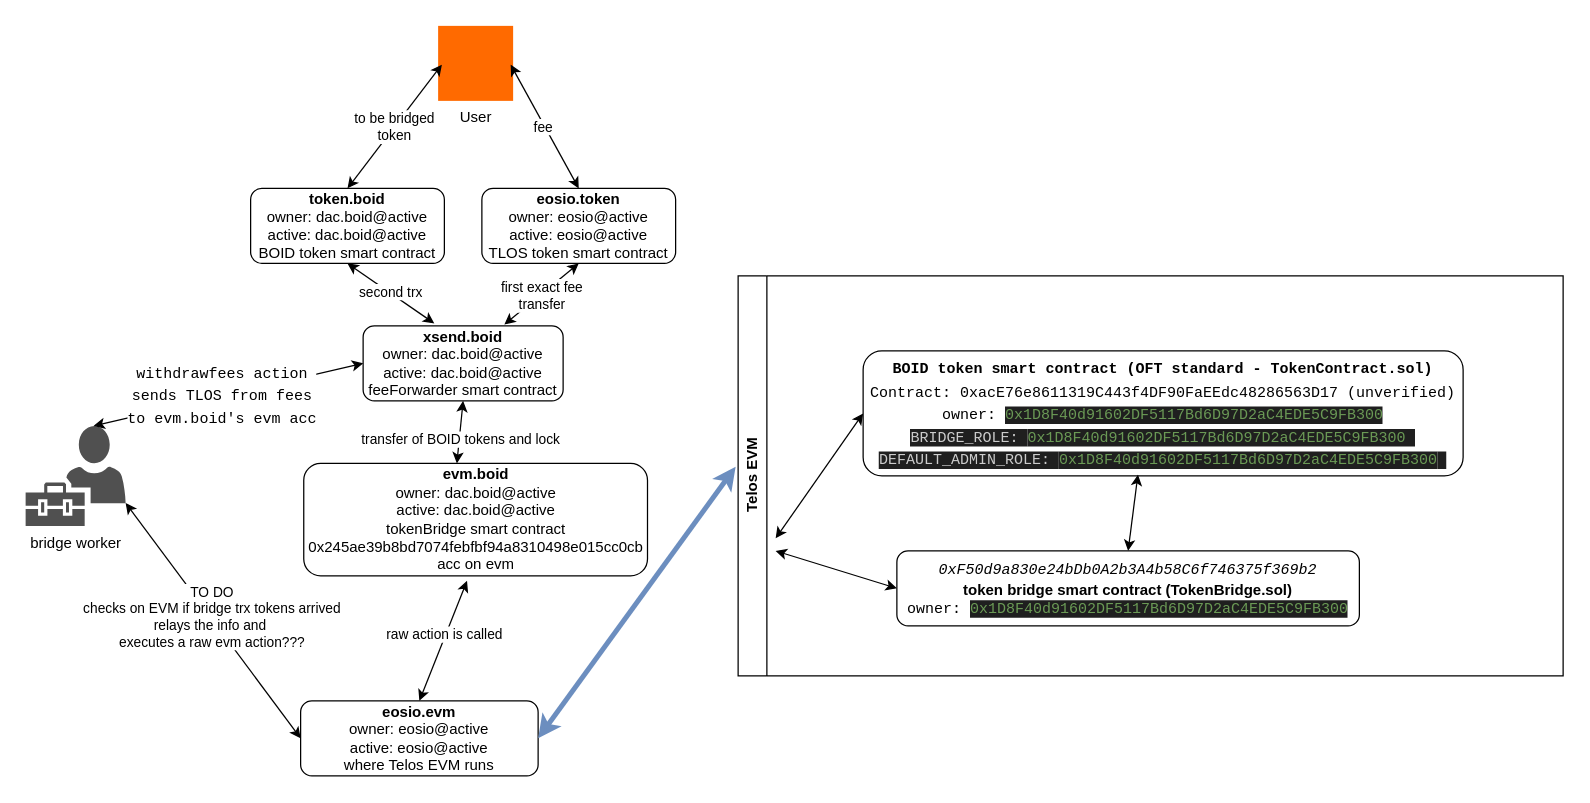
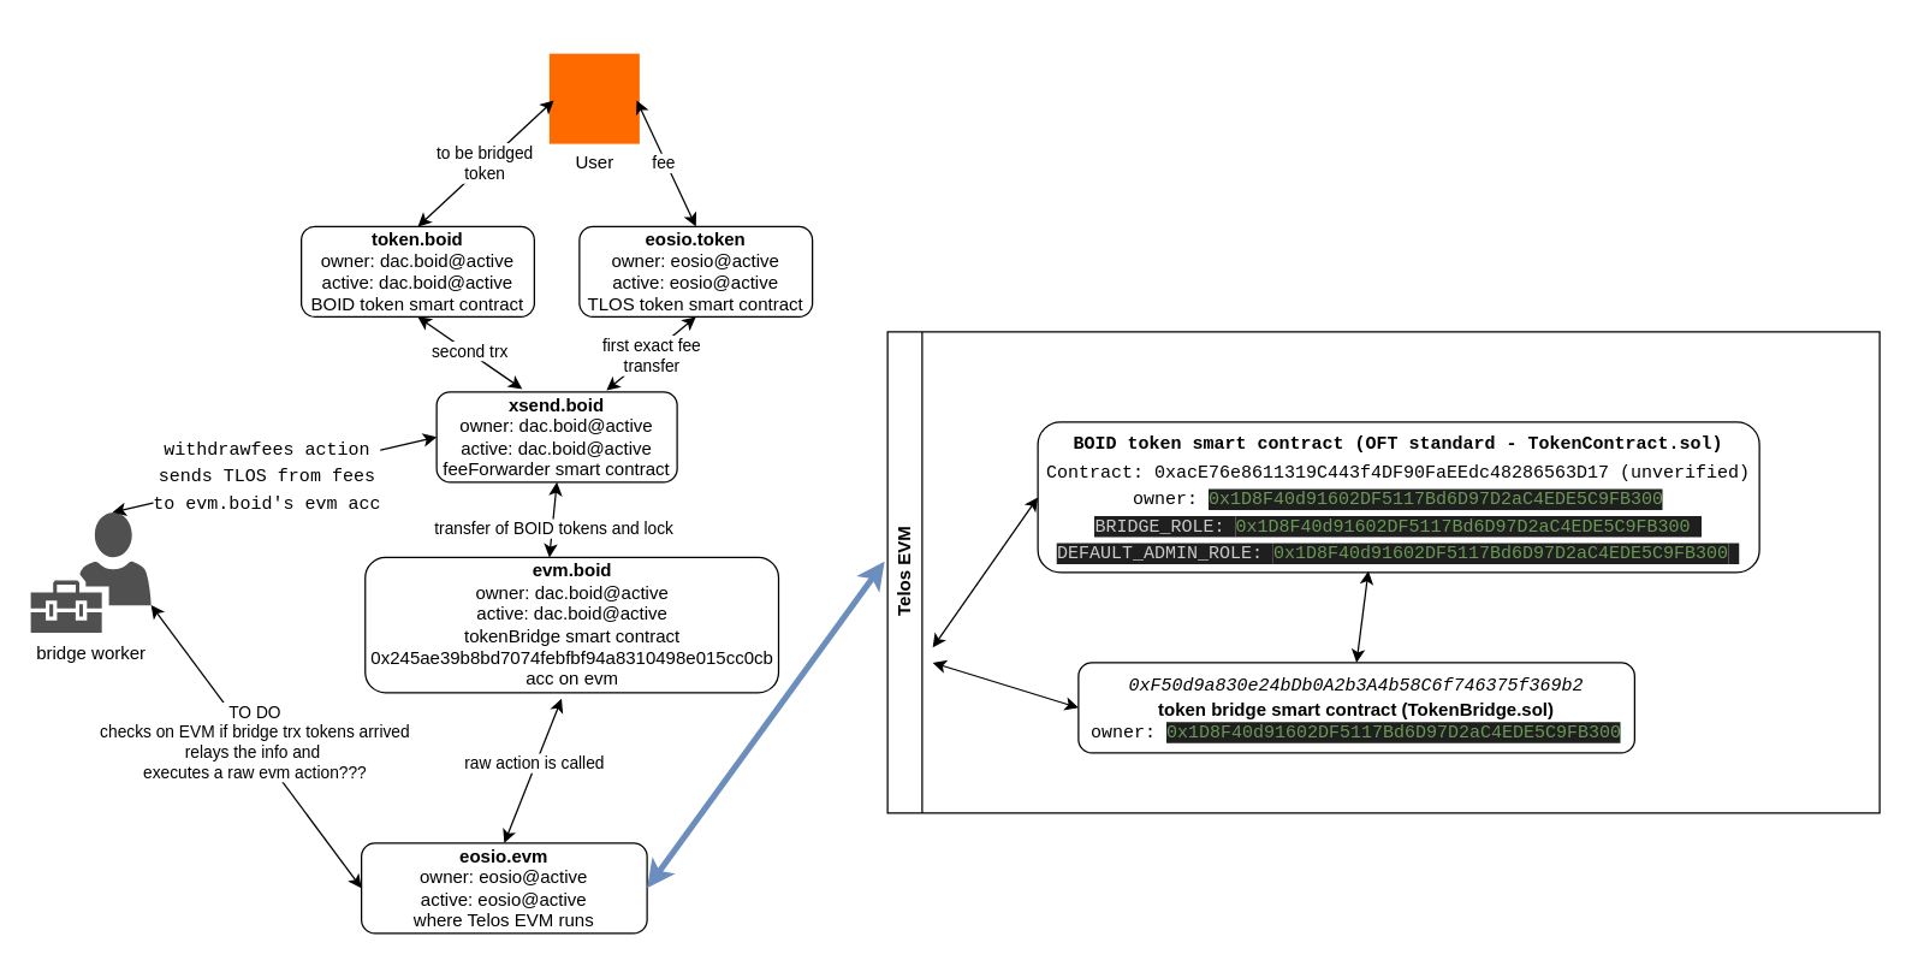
  <mxCell id="0" />
  <mxCell id="1" parent="0" />
  <mxCell id="2" value="&lt;b&gt;token.boid&lt;/b&gt;&lt;div&gt;owner: dac.boid@active&lt;/div&gt;&lt;div&gt;active: dac.boid@active&lt;br&gt;BOID token smart contract&lt;/div&gt;" style="rounded=1;whiteSpace=wrap;html=1;" parent="1" vertex="1"><mxGeometry x="200" y="150" width="155" height="60" as="geometry" /></mxCell>
  <mxCell id="3" value="&lt;b&gt;eosio.token&lt;/b&gt;&lt;div&gt;&lt;div&gt;owner: eosio@active&lt;/div&gt;&lt;div&gt;active: eosio@active&lt;/div&gt;TLOS token smart contract&lt;/div&gt;" style="rounded=1;whiteSpace=wrap;html=1;" parent="1" vertex="1"><mxGeometry x="385" y="150" width="155" height="60" as="geometry" /></mxCell>
  <mxCell id="4" value="&lt;b&gt;evm.boid&lt;/b&gt;&lt;div&gt;&lt;div&gt;owner: dac.boid@active&lt;/div&gt;&lt;div&gt;active: dac.boid@active&lt;/div&gt;tokenBridge smart contract&lt;div&gt;&lt;span&gt;&lt;font style=&quot;color: rgb(0, 0, 0);&quot;&gt;0x&lt;span style=&quot;font-family: Montserrat, sans-serif; text-align: left;&quot;&gt;245ae39b8bd7074febfbf94a8310498e015cc0cb&lt;/span&gt;&lt;/font&gt;&lt;/span&gt;&lt;/div&gt;&lt;div&gt;&lt;span&gt;&lt;font style=&quot;color: rgb(0, 0, 0);&quot;&gt;acc&lt;/font&gt;&lt;/span&gt;&lt;span style=&quot;background-color: transparent; color: light-dark(rgb(0, 0, 0), rgb(255, 255, 255));&quot;&gt; on evm&lt;/span&gt;&lt;/div&gt;&lt;/div&gt;" style="rounded=1;whiteSpace=wrap;html=1;" parent="1" vertex="1"><mxGeometry x="242.5" y="370" width="275" height="90" as="geometry" /></mxCell>
  <mxCell id="5" value="&lt;b&gt;xsend.boid&lt;/b&gt;&lt;div&gt;&lt;div&gt;owner: dac.boid@active&lt;/div&gt;&lt;div&gt;active: dac.boid@active&lt;/div&gt;&lt;div&gt;feeForwarder smart contract&lt;/div&gt;&lt;/div&gt;" style="rounded=1;whiteSpace=wrap;html=1;" parent="1" vertex="1"><mxGeometry x="290" y="260" width="160" height="60" as="geometry" /></mxCell>
- <mxCell id="6" value="&lt;div&gt;&lt;br&gt;&lt;/div&gt;&lt;div&gt;&lt;br&gt;&lt;/div&gt;&lt;div&gt;&lt;br&gt;&lt;/div&gt;&lt;div&gt;&lt;br&gt;&lt;/div&gt;&lt;div&gt;&lt;br&gt;&lt;/div&gt;&lt;div&gt;&lt;br&gt;&lt;/div&gt;User" style="points=[];aspect=fixed;html=1;align=center;shadow=0;dashed=0;fillColor=#FF6A00;strokeColor=none;shape=mxgraph.alibaba_cloud.user;" parent="1" vertex="1"><mxGeometry x="350" y="20" width="60" height="60" as="geometry" /></mxCell>
+ <mxCell id="6" value="&lt;div&gt;&lt;br&gt;&lt;/div&gt;&lt;div&gt;&lt;br&gt;&lt;/div&gt;&lt;div&gt;&lt;br&gt;&lt;/div&gt;&lt;div&gt;&lt;br&gt;&lt;/div&gt;&lt;div&gt;&lt;br&gt;&lt;/div&gt;&lt;div&gt;&lt;br&gt;&lt;/div&gt;User" style="points=[];aspect=fixed;html=1;align=center;shadow=0;dashed=0;fillColor=#FF6A00;strokeColor=none;shape=mxgraph.alibaba_cloud.user;" parent="1" vertex="1"><mxGeometry x="365" y="35" width="60" height="60" as="geometry" /></mxCell>
  <mxCell id="7" value="" style="endArrow=classic;startArrow=classic;html=1;rounded=0;entryX=0.05;entryY=0.517;entryDx=0;entryDy=0;entryPerimeter=0;exitX=0.5;exitY=0;exitDx=0;exitDy=0;" parent="1" source="2" target="6" edge="1"><mxGeometry width="50" height="50" relative="1" as="geometry"><mxPoint x="210" y="130" as="sourcePoint" /><mxPoint y="80" as="targetPoint" x="260" /><Array as="points" /></mxGeometry></mxCell>
  <mxCell id="8" value="to be bridged&lt;div&gt;token&lt;/div&gt;" style="edgeLabel;html=1;align=center;verticalAlign=middle;resizable=0;points=[];" parent="7" vertex="1" connectable="0"><mxGeometry x="-0.006" y="1" relative="1" as="geometry"><mxPoint as="offset" /></mxGeometry></mxCell>
  <mxCell id="9" value="" style="endArrow=classic;startArrow=classic;html=1;rounded=0;entryX=0.967;entryY=0.517;entryDx=0;entryDy=0;entryPerimeter=0;exitX=0.5;exitY=0;exitDx=0;exitDy=0;" parent="1" source="3" target="6" edge="1"><mxGeometry width="50" height="50" relative="1" as="geometry"><mxPoint x="530" y="110" as="sourcePoint" /><mxPoint x="580" y="60" as="targetPoint" /></mxGeometry></mxCell>
  <mxCell id="10" value="fee" style="edgeLabel;html=1;align=center;verticalAlign=middle;resizable=0;points=[];" parent="9" vertex="1" connectable="0"><mxGeometry x="0.013" y="1" relative="1" as="geometry"><mxPoint x="-1" as="offset" /></mxGeometry></mxCell>
  <mxCell id="11" value="" style="endArrow=classic;startArrow=classic;html=1;rounded=0;entryX=0.5;entryY=1;entryDx=0;entryDy=0;exitX=0.706;exitY=-0.017;exitDx=0;exitDy=0;exitPerimeter=0;" parent="1" source="5" target="3" edge="1"><mxGeometry width="50" height="50" relative="1" as="geometry"><mxPoint x="570" y="270" as="sourcePoint" /><mxPoint x="620" y="220" as="targetPoint" /></mxGeometry></mxCell>
  <mxCell id="12" value="first exact fee&lt;div&gt;transfer&lt;/div&gt;" style="edgeLabel;html=1;align=center;verticalAlign=middle;resizable=0;points=[];" parent="11" vertex="1" connectable="0"><mxGeometry x="-0.002" y="-1" relative="1" as="geometry"><mxPoint as="offset" /></mxGeometry></mxCell>
  <mxCell id="13" value="" style="endArrow=classic;startArrow=classic;html=1;rounded=0;entryX=0.5;entryY=1;entryDx=0;entryDy=0;exitX=0.356;exitY=-0.033;exitDx=0;exitDy=0;exitPerimeter=0;" parent="1" source="5" target="2" edge="1"><mxGeometry width="50" height="50" relative="1" as="geometry"><mxPoint x="380" y="260" as="sourcePoint" /><mxPoint x="310" y="260" as="targetPoint" /></mxGeometry></mxCell>
  <mxCell id="14" value="&lt;div&gt;&lt;br&gt;&lt;/div&gt;&lt;div&gt;&lt;br&gt;&lt;/div&gt;" style="edgeLabel;html=1;align=center;verticalAlign=middle;resizable=0;points=[];" parent="13" vertex="1" connectable="0"><mxGeometry x="-0.009" relative="1" as="geometry"><mxPoint as="offset" /></mxGeometry></mxCell>
  <mxCell id="15" value="second trx" style="edgeLabel;html=1;align=center;verticalAlign=middle;resizable=0;points=[];" parent="13" vertex="1" connectable="0"><mxGeometry x="0.047" y="-1" relative="1" as="geometry"><mxPoint as="offset" /></mxGeometry></mxCell>
  <mxCell id="16" value="" style="endArrow=classic;startArrow=classic;html=1;rounded=0;entryX=0.5;entryY=1;entryDx=0;entryDy=0;exitX=0.5;exitY=0;exitDx=0;exitDy=0;" parent="1" target="5" edge="1"><mxGeometry width="50" height="50" relative="1" as="geometry"><mxPoint x="365" y="370" as="sourcePoint" /><mxPoint x="310" y="350" as="targetPoint" /></mxGeometry></mxCell>
  <mxCell id="17" value="transfer of BOID tokens and lock" style="edgeLabel;html=1;align=center;verticalAlign=middle;resizable=0;points=[];" parent="16" vertex="1" connectable="0"><mxGeometry x="0.04" relative="1" as="geometry"><mxPoint y="6" as="offset" /></mxGeometry></mxCell>
  <mxCell id="18" value="&lt;b&gt;eosio.evm&lt;/b&gt;&lt;div&gt;&lt;div&gt;owner: eosio@active&lt;/div&gt;&lt;div&gt;active: eosio@active&lt;/div&gt;where Telos EVM runs&lt;/div&gt;" style="rounded=1;whiteSpace=wrap;html=1;" parent="1" vertex="1"><mxGeometry x="240" y="560" width="190" height="60" as="geometry" /></mxCell>
  <mxCell id="19" value="" style="endArrow=classic;startArrow=classic;html=1;rounded=0;entryX=0.475;entryY=1.044;entryDx=0;entryDy=0;exitX=0.5;exitY=0;exitDx=0;exitDy=0;entryPerimeter=0;" parent="1" source="18" target="4" edge="1"><mxGeometry width="50" height="50" relative="1" as="geometry"><mxPoint x="230" y="540" as="sourcePoint" /><mxPoint x="365" y="450" as="targetPoint" /></mxGeometry></mxCell>
  <mxCell id="20" value="raw action is called" style="edgeLabel;html=1;align=center;verticalAlign=middle;resizable=0;points=[];" parent="19" vertex="1" connectable="0"><mxGeometry x="0.1" y="2" relative="1" as="geometry"><mxPoint as="offset" /></mxGeometry></mxCell>
  <mxCell id="21" value="Telos EVM" style="swimlane;horizontal=0;whiteSpace=wrap;html=1;" parent="1" vertex="1"><mxGeometry x="590" y="220" width="660" height="320" as="geometry" /></mxCell>
  <mxCell id="22" value="&lt;div style=&quot;font-family: Menlo, Monaco, &amp;quot;Courier New&amp;quot;, monospace; line-height: 18px; white-space: pre;&quot;&gt;&lt;span style=&quot;font-style: italic; background-color: light-dark(#ffffff, var(--ge-dark-color, #121212));&quot;&gt;&lt;font style=&quot;color: rgb(0, 0, 0);&quot;&gt;0xF50d9a830e24bDb0A2b3A4b58C6f746375f369b2&lt;/font&gt;&lt;/span&gt;&lt;/div&gt;&lt;div&gt;&lt;b style=&quot;background-color: light-dark(#ffffff, var(--ge-dark-color, #121212));&quot;&gt;&lt;font style=&quot;color: rgb(0, 0, 0);&quot;&gt;token bridge smart contract (TokenBridge.sol)&lt;/font&gt;&lt;/b&gt;&lt;/div&gt;&lt;div&gt;&lt;span style=&quot;background-color: light-dark(#ffffff, var(--ge-dark-color, #121212));&quot;&gt;&lt;font style=&quot;color: rgb(0, 0, 0);&quot;&gt;&lt;span style=&quot;font-family: Menlo, Monaco, &amp;quot;Courier New&amp;quot;, monospace; white-space: pre;&quot;&gt;&lt;font style=&quot;color: rgb(0, 0, 0);&quot;&gt;owner: &lt;/font&gt;&lt;/span&gt;&lt;span style=&quot;font-family: Menlo, Monaco, &amp;quot;Courier New&amp;quot;, monospace; white-space: pre; color: rgb(106, 153, 85); background-color: rgb(31, 31, 31);&quot;&gt;0x1D8F40d91602DF5117Bd6D97D2aC4EDE5C9FB300&lt;/span&gt;&lt;/font&gt;&lt;/span&gt;&lt;/div&gt;" style="rounded=1;whiteSpace=wrap;html=1;" parent="21" vertex="1"><mxGeometry x="127" y="220" width="370" height="60" as="geometry" /></mxCell>
  <mxCell id="23" value="&lt;div style=&quot;line-height: 18px;&quot;&gt;&lt;span style=&quot;font-family: Menlo, Monaco, &amp;quot;Courier New&amp;quot;, monospace; white-space: pre; background-color: rgb(255, 255, 255);&quot;&gt;&lt;b&gt;BOID token smart contract (OFT standard - TokenContract.sol)&lt;/b&gt;&lt;/span&gt;&lt;font face=&quot;Menlo, Monaco, Courier New, monospace&quot;&gt;&lt;span style=&quot;white-space: pre;&quot;&gt;&lt;/span&gt;&lt;/font&gt;&lt;/div&gt;&lt;div style=&quot;line-height: 18px;&quot;&gt;&lt;font face=&quot;Menlo, Monaco, Courier New, monospace&quot;&gt;&lt;span style=&quot;white-space: pre;&quot;&gt;Contract: &lt;/span&gt;&lt;/font&gt;&lt;span style=&quot;font-family: Menlo, Monaco, &amp;quot;Courier New&amp;quot;, monospace; white-space: pre;&quot;&gt;&lt;font style=&quot;color: rgb(0, 0, 0);&quot;&gt;0xacE76e8611319C443f4DF90FaEEdc48286563D17&lt;/font&gt;&lt;/span&gt;&lt;span style=&quot;white-space: pre; font-family: Menlo, Monaco, &amp;quot;Courier New&amp;quot;, monospace; background-color: transparent; color: light-dark(rgb(0, 0, 0), rgb(255, 255, 255));&quot;&gt; (unverified)&lt;/span&gt;&lt;br&gt;&lt;/div&gt;&lt;div style=&quot;font-family: Menlo, Monaco, &amp;quot;Courier New&amp;quot;, monospace; line-height: 18px; white-space: pre;&quot;&gt;&lt;span style=&quot;background-color: light-dark(#ffffff, var(--ge-dark-color, #121212));&quot;&gt;&lt;font&gt;&lt;font style=&quot;color: rgb(0, 0, 0);&quot;&gt;owner: &lt;/font&gt;&lt;/font&gt;&lt;/span&gt;&lt;span style=&quot;color: rgb(106, 153, 85); background-color: rgb(31, 31, 31);&quot;&gt;0x1D8F40d91602DF5117Bd6D97D2aC4EDE5C9FB300&lt;/span&gt;&lt;/div&gt;&lt;div style=&quot;font-family: Menlo, Monaco, &amp;quot;Courier New&amp;quot;, monospace; line-height: 18px; white-space: pre;&quot;&gt;&lt;span style=&quot;background-color: light-dark(rgb(31, 31, 31), rgb(31, 31, 31)); color: light-dark(rgb(204, 204, 204), rgb(204, 204, 204));&quot;&gt;BRIDGE_ROLE: &lt;/span&gt;&lt;span style=&quot;background-color: rgb(31, 31, 31); color: rgb(106, 153, 85);&quot;&gt;0x1D8F40d91602DF5117Bd6D97D2aC4EDE5C9FB300&lt;/span&gt;&lt;span style=&quot;background-color: light-dark(rgb(31, 31, 31), rgb(31, 31, 31)); color: light-dark(rgb(204, 204, 204), rgb(204, 204, 204));&quot;&gt; &lt;/span&gt;&lt;/div&gt;&lt;div style=&quot;font-family: Menlo, Monaco, &amp;quot;Courier New&amp;quot;, monospace; line-height: 18px; white-space: pre;&quot;&gt;&lt;span style=&quot;background-color: light-dark(rgb(31, 31, 31), rgb(31, 31, 31)); color: light-dark(rgb(204, 204, 204), rgb(204, 204, 204));&quot;&gt;DEFAULT_ADMIN_ROLE: &lt;/span&gt;&lt;span style=&quot;background-color: rgb(31, 31, 31); color: rgb(106, 153, 85);&quot;&gt;0x1D8F40d91602DF5117Bd6D97D2aC4EDE5C9FB300&lt;/span&gt;&lt;span style=&quot;background-color: light-dark(rgb(31, 31, 31), rgb(31, 31, 31)); color: light-dark(rgb(204, 204, 204), rgb(204, 204, 204));&quot;&gt; &lt;/span&gt;&lt;/div&gt;" style="rounded=1;whiteSpace=wrap;html=1;" parent="21" vertex="1"><mxGeometry x="100" y="60" width="480" height="100" as="geometry" /></mxCell>
  <mxCell id="24" value="" style="endArrow=classic;startArrow=classic;html=1;rounded=0;entryX=0;entryY=0.5;entryDx=0;entryDy=0;" parent="21" target="23" edge="1"><mxGeometry width="50" height="50" relative="1" as="geometry"><mxPoint x="30" y="210" as="sourcePoint" /><mxPoint x="150" y="230" as="targetPoint" /></mxGeometry></mxCell>
  <mxCell id="25" value="" style="endArrow=classic;startArrow=classic;html=1;rounded=0;entryX=0;entryY=0.5;entryDx=0;entryDy=0;" parent="21" target="22" edge="1"><mxGeometry width="50" height="50" relative="1" as="geometry"><mxPoint x="30" y="220" as="sourcePoint" /><mxPoint x="130" y="310" as="targetPoint" /></mxGeometry></mxCell>
  <mxCell id="26" value="" style="endArrow=classic;startArrow=classic;html=1;rounded=0;entryX=0.458;entryY=0.99;entryDx=0;entryDy=0;exitX=0.5;exitY=0;exitDx=0;exitDy=0;entryPerimeter=0;" parent="21" source="22" target="23" edge="1"><mxGeometry width="50" height="50" relative="1" as="geometry"><mxPoint x="570" y="320" as="sourcePoint" /><mxPoint x="335" y="260" as="targetPoint" /></mxGeometry></mxCell>
  <mxCell id="27" value="bridge worker" style="sketch=0;pointerEvents=1;shadow=0;dashed=0;html=1;strokeColor=none;labelPosition=center;verticalLabelPosition=bottom;verticalAlign=top;align=center;fillColor=#505050;shape=mxgraph.mscae.intune.user_management" parent="1" vertex="1"><mxGeometry x="20" y="340" width="80" height="80" as="geometry" /></mxCell>
  <mxCell id="28" value="" style="endArrow=classic;startArrow=classic;html=1;rounded=0;entryX=0;entryY=0.5;entryDx=0;entryDy=0;exitX=0.68;exitY=0;exitDx=0;exitDy=0;exitPerimeter=0;" parent="1" source="27" target="5" edge="1"><mxGeometry width="50" height="50" relative="1" as="geometry"><mxPoint x="110" y="530" as="sourcePoint" /><mxPoint x="160" y="480" as="targetPoint" /></mxGeometry></mxCell>
  <mxCell id="29" value="&lt;div style=&quot;font-family: Menlo, Monaco, &amp;quot;Courier New&amp;quot;, monospace; font-size: 12px; line-height: 18px; white-space-collapse: preserve;&quot;&gt;&lt;span&gt;&lt;font&gt;withdrawfees action&lt;/font&gt;&lt;/span&gt;&lt;/div&gt;&lt;div style=&quot;font-family: Menlo, Monaco, &amp;quot;Courier New&amp;quot;, monospace; font-size: 12px; line-height: 18px; white-space-collapse: preserve;&quot;&gt;&lt;span&gt;&lt;font&gt;sends TLOS from fees&lt;/font&gt;&lt;/span&gt;&lt;/div&gt;&lt;div style=&quot;font-family: Menlo, Monaco, &amp;quot;Courier New&amp;quot;, monospace; font-size: 12px; line-height: 18px; white-space-collapse: preserve;&quot;&gt;&lt;span&gt;&lt;font&gt;to evm.boid's evm acc&lt;/font&gt;&lt;/span&gt;&lt;/div&gt;" style="edgeLabel;html=1;align=center;verticalAlign=middle;resizable=0;points=[];" parent="28" vertex="1" connectable="0"><mxGeometry x="-0.043" y="1" relative="1" as="geometry"><mxPoint x="-1" as="offset" /></mxGeometry></mxCell>
  <mxCell id="30" value="" style="endArrow=classic;startArrow=classic;html=1;rounded=0;entryX=0;entryY=0.5;entryDx=0;entryDy=0;exitX=1;exitY=0.77;exitDx=0;exitDy=0;exitPerimeter=0;" parent="1" source="27" target="18" edge="1"><mxGeometry width="50" height="50" relative="1" as="geometry"><mxPoint x="200" y="560" as="sourcePoint" /><mxPoint x="250" y="510" as="targetPoint" /></mxGeometry></mxCell>
  <mxCell id="31" value="TO DO&lt;div&gt;checks on EVM if bridge trx tokens arrived&lt;/div&gt;&lt;div&gt;relays the info and&amp;nbsp;&lt;/div&gt;&lt;div&gt;executes a raw evm action???&lt;/div&gt;" style="edgeLabel;html=1;align=center;verticalAlign=middle;resizable=0;points=[];" parent="30" vertex="1" connectable="0"><mxGeometry x="-0.032" y="1" relative="1" as="geometry"><mxPoint as="offset" /></mxGeometry></mxCell>
  <mxCell id="32" value="" style="endArrow=classic;startArrow=classic;html=1;rounded=0;entryX=-0.003;entryY=0.477;entryDx=0;entryDy=0;entryPerimeter=0;exitX=1;exitY=0.5;exitDx=0;exitDy=0;fillColor=#dae8fc;strokeColor=#6c8ebf;gradientColor=none;strokeWidth=4;" parent="1" source="18" target="21" edge="1"><mxGeometry width="100" height="100" relative="1" as="geometry"><mxPoint x="450" y="680" as="sourcePoint" /><mxPoint x="550" y="580" as="targetPoint" /></mxGeometry></mxCell>
